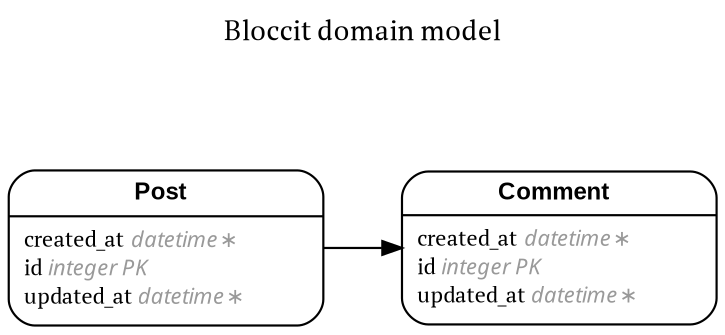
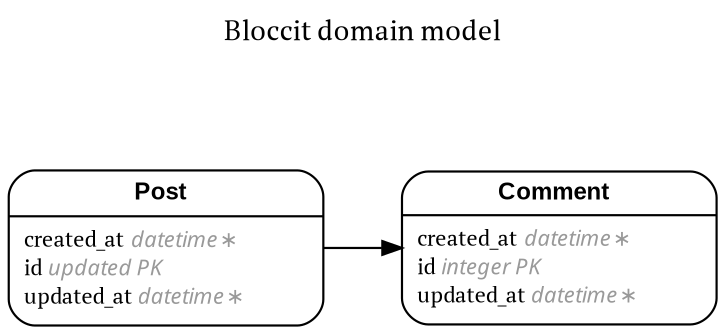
  digraph {
    concentrate=true
    fontname="PT Serif"
    fontsize=13
    label="Bloccit domain model\n\n"
    labelloc=t
    nodesep=0.4
    rankdir=LR
    ranksep=0.5
    node [fontname="PT Serif" fontsize=10 margin="0.07,0.05" penwidth=1.0 shape=Mrecord]
    n1 [label=<<table border="0" align="center" cellspacing="0.5" cellpadding="0" width="134">   <tr><td align="center" valign="bottom" width="130"><font face="Arial Bold" point-size="11">Comment</font></td></tr> </table> | <table border="0" align="left" cellspacing="2" cellpadding="0" width="134">   <tr><td align="left" width="130" port="created_at">created_at <font face="Arail Italic" color="grey60">datetime ∗</font></td></tr>   <tr><td align="left" width="130" port="id">id <font face="Arail Italic" color="grey60">integer PK</font></td></tr>   <tr><td align="left" width="130" port="updated_at">updated_at <font face="Arail Italic" color="grey60">datetime ∗</font></td></tr> </table> >]
-   n2 [label=<<table border="0" align="center" cellspacing="0.5" cellpadding="0" width="134">   <tr><td align="center" valign="bottom" width="130"><font face="Arial Bold" point-size="11">Post</font></td></tr> </table> | <table border="0" align="left" cellspacing="2" cellpadding="0" width="134">   <tr><td align="left" width="130" port="created_at">created_at <font face="Arail Italic" color="grey60">datetime ∗</font></td></tr>   <tr><td align="left" width="130" port="id">id <font face="Arail Italic" color="grey60">integer PK</font></td></tr>   <tr><td align="left" width="130" port="updated_at">updated_at <font face="Arail Italic" color="grey60">datetime ∗</font></td></tr> </table> >]
+   n2 [label=<<table border="0" align="center" cellspacing="0.5" cellpadding="0" width="134">   <tr><td align="center" valign="bottom" width="130"><font face="Arial Bold" point-size="11">Post</font></td></tr> </table> | <table border="0" align="left" cellspacing="2" cellpadding="0" width="134">   <tr><td align="left" width="130" port="created_at">created_at <font face="Arail Italic" color="grey60">datetime ∗</font></td></tr>   <tr><td align="left" width="130" port="id">id <font face="Arail Italic" color="grey60">updated PK</font></td></tr>   <tr><td align="left" width="130" port="updated_at">updated_at <font face="Arail Italic" color="grey60">datetime ∗</font></td></tr> </table> >]
    n2 -> n1 [arrowhead=normal arrowsize=0.9 arrowtail=none dir=both fontname="PT Serif" fontsize=7 labelangle=32 labeldistance=1.8 penwidth=1.0 weight=2]
  }
